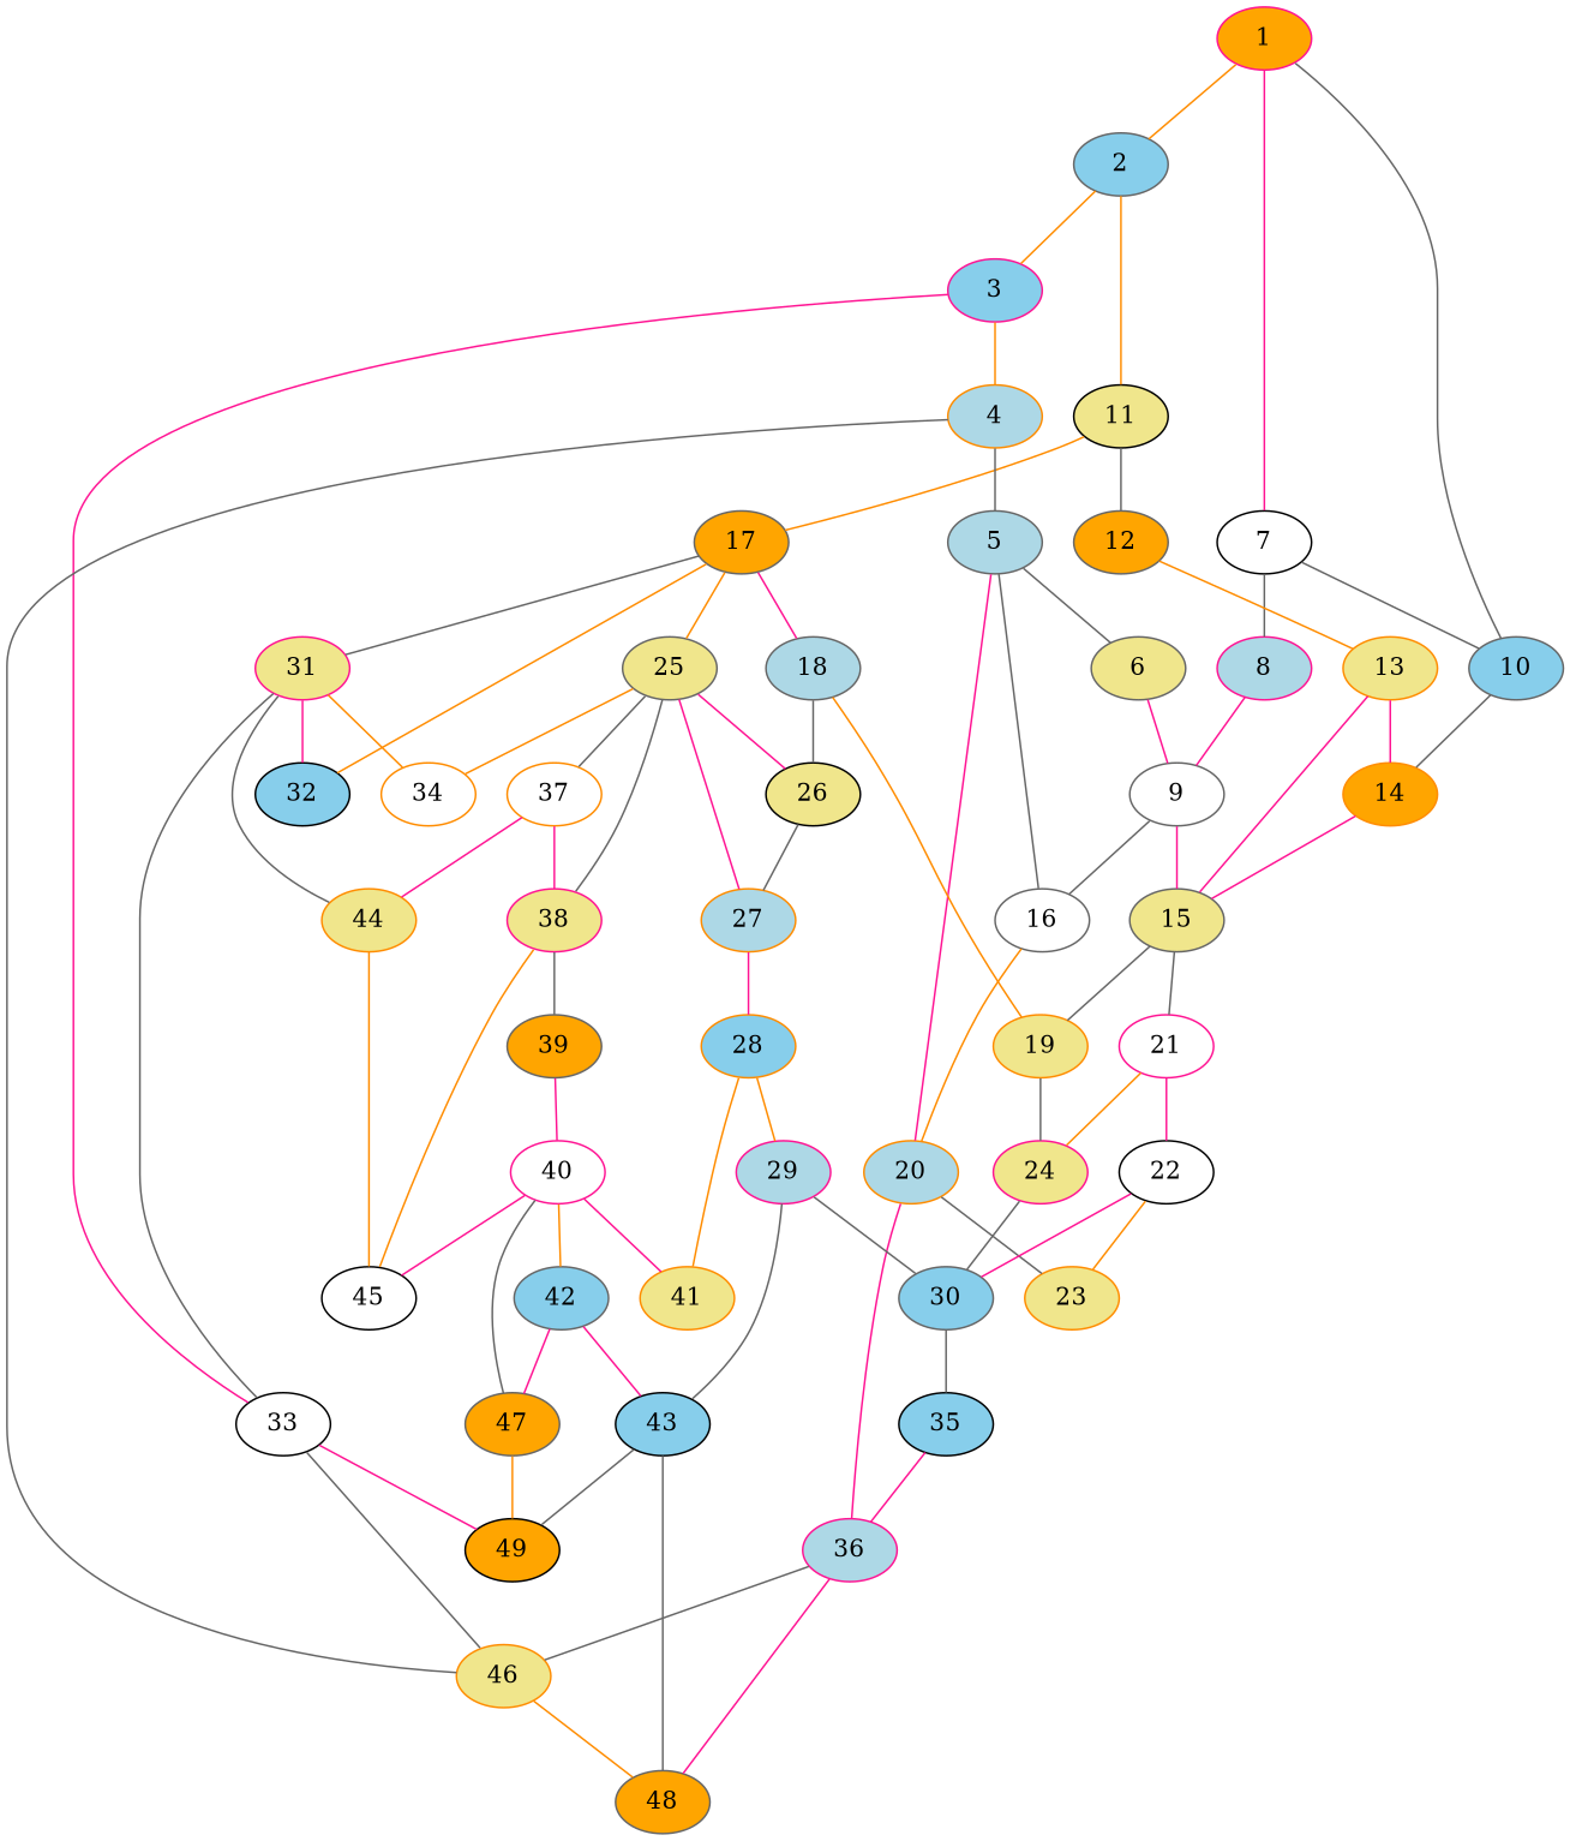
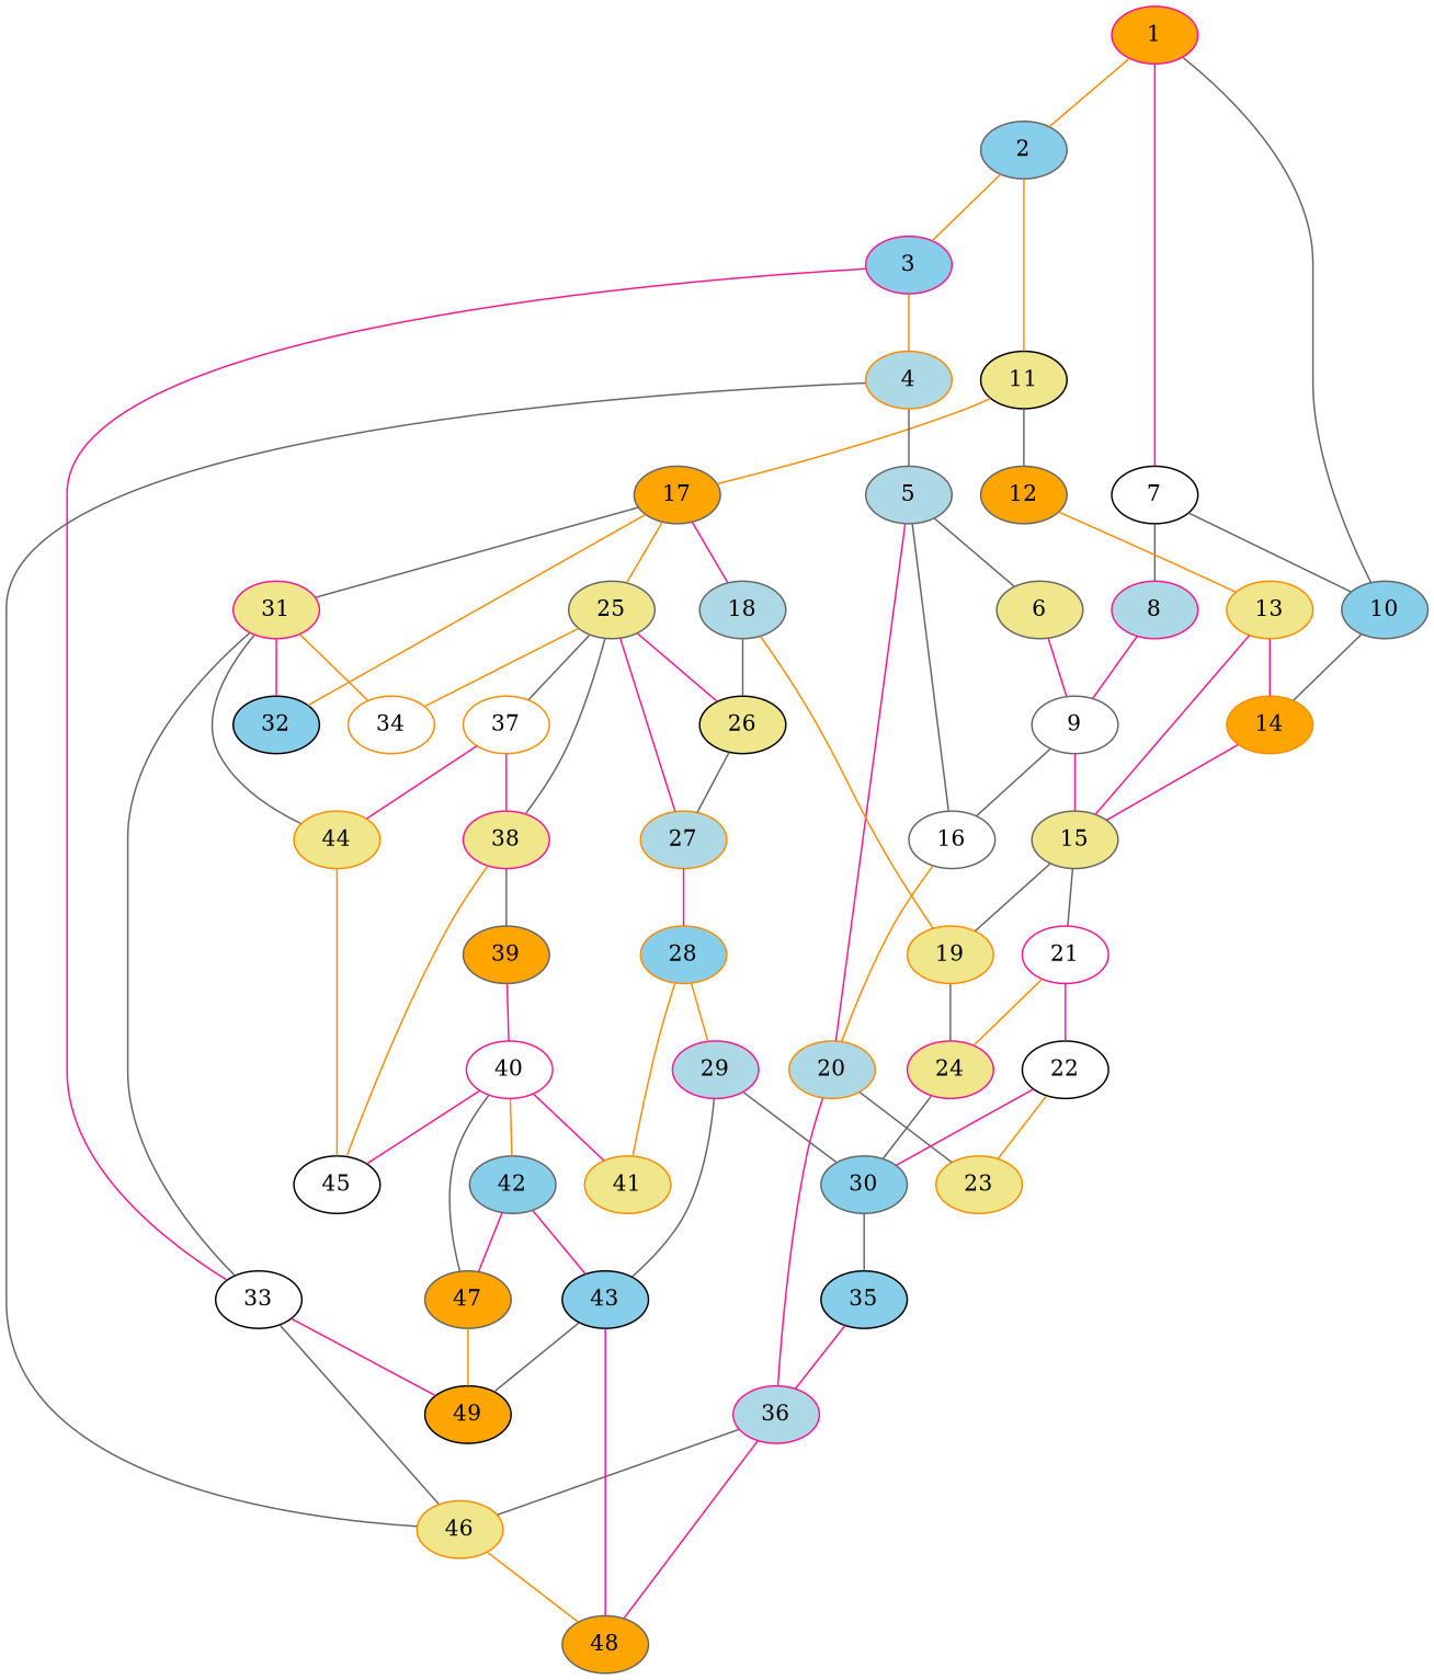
  graph {
    node [color=gray40 fillcolor=khaki style=filled]
    edge [color=gray40 weight=1.0]
    1 [color=deeppink fillcolor=orange]
    2 [fillcolor=skyblue]
    7 [color=black fillcolor=white]
    10 [fillcolor=skyblue]
    3 [color=deeppink fillcolor=skyblue]
    11 [color=black]
    8 [color=deeppink fillcolor=lightblue]
    14 [color=darkorange fillcolor=orange]
    4 [color=darkorange fillcolor=lightblue]
    33 [color=black fillcolor=white]
    12 [fillcolor=orange]
    17 [fillcolor=orange]
    5 [fillcolor=lightblue]
    46 [color=darkorange]
    49 [color=black fillcolor=orange]
    6
    16 [fillcolor=white]
    20 [color=darkorange fillcolor=lightblue]
    48 [fillcolor=orange]
    9 [fillcolor=white]
    23 [color=darkorange]
    36 [color=deeppink fillcolor=lightblue]
    15
    19 [color=darkorange]
    21 [color=deeppink fillcolor=white]
    13 [color=darkorange]
    18 [fillcolor=lightblue]
    25
    31 [color=deeppink]
    32 [color=black fillcolor=skyblue]
    24 [color=deeppink]
    22 [color=black fillcolor=white]
    26 [color=black]
    27 [color=darkorange fillcolor=lightblue]
    34 [color=darkorange fillcolor=white]
    37 [color=darkorange fillcolor=white]
    38 [color=deeppink]
    44 [color=darkorange]
    30 [fillcolor=skyblue]
    35 [color=black fillcolor=skyblue]
    28 [color=darkorange fillcolor=skyblue]
    39 [fillcolor=orange]
    45 [color=black fillcolor=white]
    29 [color=deeppink fillcolor=lightblue]
    41 [color=darkorange]
    43 [color=black fillcolor=skyblue]
    40 [color=deeppink fillcolor=white]
    42 [fillcolor=skyblue]
    47 [fillcolor=orange]
    1 -- 2 [color=darkorange]
    1 -- 7 [color=deeppink]
    1 -- 10
    2 -- 3 [color=darkorange]
    2 -- 11 [color=darkorange]
    7 -- 10
    7 -- 8 [weight=4.0]
    10 -- 14
    3 -- 4 [color=darkorange]
    3 -- 33 [color=deeppink]
    11 -- 12 [weight=2.0]
    11 -- 17 [color=darkorange weight=2.0]
    8 -- 9 [color=deeppink weight=2.0]
    14 -- 15 [color=deeppink]
    4 -- 5 [weight=2.0]
    4 -- 46
    33 -- 46
    33 -- 49 [color=deeppink]
    12 -- 13 [color=darkorange]
    17 -- 18 [color=deeppink]
    17 -- 25 [color=darkorange]
    17 -- 31
    17 -- 32 [color=darkorange]
    5 -- 6 [weight=2.0]
    5 -- 16
    5 -- 20 [color=deeppink]
    46 -- 48 [color=darkorange]
    6 -- 9 [color=deeppink]
    16 -- 20 [color=darkorange]
    20 -- 23 [weight=2.0]
    20 -- 36 [color=deeppink weight=2.0]
    9 -- 16
    9 -- 15 [color=deeppink weight=2.0]
    36 -- 46
    36 -- 48 [color=deeppink]
    15 -- 19
    15 -- 21
    19 -- 24
    21 -- 24 [color=darkorange]
    21 -- 22 [color=deeppink]
    13 -- 14 [color=deeppink]
    13 -- 15 [color=deeppink]
    18 -- 19 [color=darkorange]
    18 -- 26
    25 -- 26 [color=deeppink]
    25 -- 27 [color=deeppink]
    25 -- 34 [color=darkorange]
    25 -- 37
    25 -- 38
    31 -- 33
    31 -- 32 [color=deeppink weight=2.0]
    31 -- 34 [color=darkorange]
    31 -- 44
    24 -- 30
    22 -- 23 [color=darkorange]
    22 -- 30 [color=deeppink]
    26 -- 27
    27 -- 28 [color=deeppink]
    37 -- 38 [color=deeppink weight=2.0]
    37 -- 44 [color=deeppink]
    38 -- 39 [weight=2.0]
    38 -- 45 [color=darkorange]
    44 -- 45 [color=darkorange]
    30 -- 35 [weight=2.0]
    35 -- 36 [color=deeppink weight=2.0]
    28 -- 29 [color=darkorange]
    28 -- 41 [color=darkorange]
    39 -- 40 [color=deeppink]
    29 -- 30 [weight=2.0]
    29 -- 43 [weight=2.0]
    43 -- 49
-   43 -- 48 [weight=2.0]
+   43 -- 48 [color=deeppink weight=2.0]
    40 -- 45 [color=deeppink]
    40 -- 41 [color=deeppink weight=2.0]
    40 -- 42 [color=darkorange]
    40 -- 47
    42 -- 43 [color=deeppink]
    42 -- 47 [color=deeppink]
    47 -- 49 [color=darkorange]
  }
